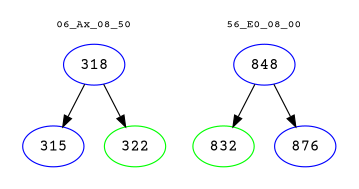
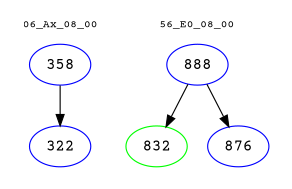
  digraph {
    fontname="Courier Prime"
    node [color=blue fontname="Courier Prime"]
    edge [color=black fontname="Courier Prime"]
-   n1 [label=318]
-   n2 [label=315]
-   n3 [color=green label=322]
-   n4 [label=848]
+   n1 [label=358]
+   n3 [label=322]
+   n4 [label=888]
    n5 [color=green label=832]
    n6 [label=876]
    subgraph cluster_1 {
      color=white
      fontsize=10
-     label="06_Ax_08_50"
+     label="06_Ax_08_00"
      n1
-     n2
      n3
    }
    subgraph cluster_2 {
      color=white
      fontsize=10
      label="56_E0_08_00"
      n4
      n5
      n6
    }
-   n1 -> n2
    n1 -> n3
    n4 -> n5
    n4 -> n6
  }
